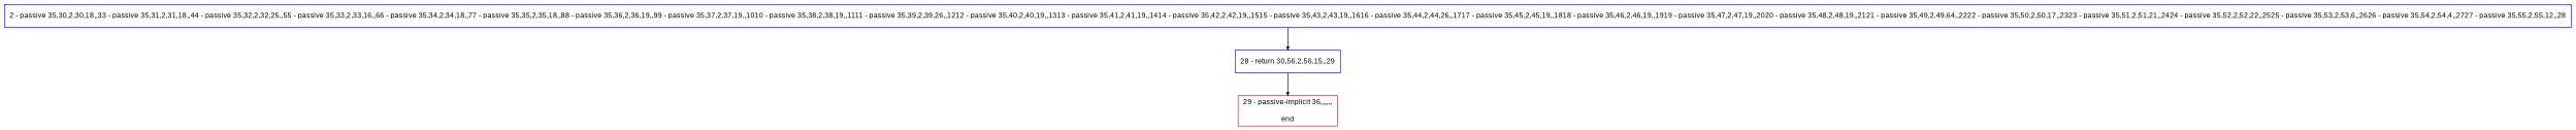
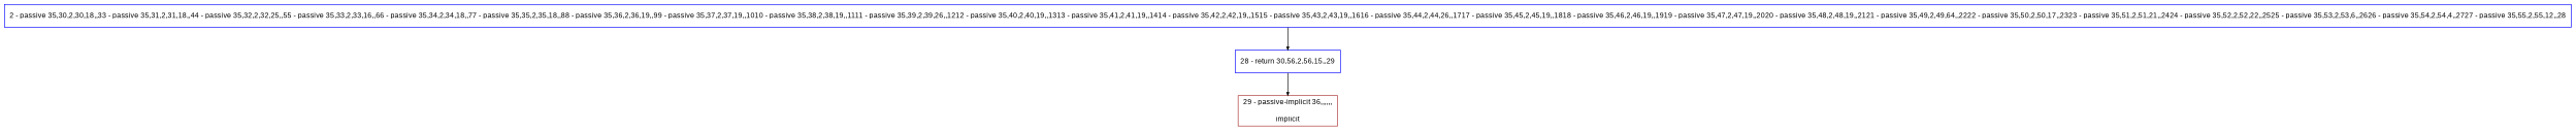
  digraph {
    bgcolor=white
    compound=true
    fillcolor="#FFFFCC"
    fontname=Arial
    fontsize=12
    pack=true
    packmode=clust
    style="rounded,filled"
    node [color="#0000ff" compound=true fillcolor="#ffffff" fixedsize=false fontname=Arial fontsize=12 node_initialized=no shape=box style=filled]
    edge [arrowhead=normal arrowsize=0.5 arrowtail=none color="#000000" compound=true dir=forward fontcolor=black fontname=Arial fontsize=12]
    n1 [label="2 - passive 35,30,2,30,18,,33 - passive 35,31,2,31,18,,44 - passive 35,32,2,32,25,,55 - passive 35,33,2,33,16,,66 - passive 35,34,2,34,18,,77 - passive 35,35,2,35,18,,88 - passive 35,36,2,36,19,,99 - passive 35,37,2,37,19,,1010 - passive 35,38,2,38,19,,1111 - passive 35,39,2,39,26,,1212 - passive 35,40,2,40,19,,1313 - passive 35,41,2,41,19,,1414 - passive 35,42,2,42,19,,1515 - passive 35,43,2,43,19,,1616 - passive 35,44,2,44,26,,1717 - passive 35,45,2,45,19,,1818 - passive 35,46,2,46,19,,1919 - passive 35,47,2,47,19,,2020 - passive 35,48,2,48,19,,2121 - passive 35,49,2,49,64,,2222 - passive 35,50,2,50,17,,2323 - passive 35,51,2,51,21,,2424 - passive 35,52,2,52,22,,2525 - passive 35,53,2,53,6,,2626 - passive 35,54,2,54,4,,2727 - passive 35,55,2,55,12,,28"]
    n2 [label="28 - return 30,56,2,56,15,,29"]
-   n3 [color="#a52a2a" label="29 - passive-implicit 36,,,,,,\n\nend"]
+   n3 [color="#a52a2a" label="29 - passive-implicit 36,,,,,,\n\nimplicit"]
    n1 -> n2
    n2 -> n3
  }
